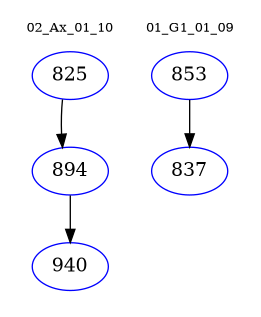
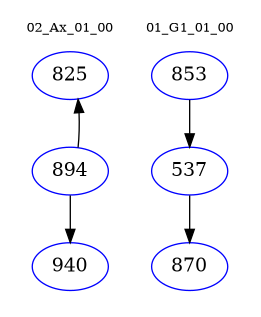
  digraph {
    node [color=blue]
    edge [color=black]
    n1 [label=825]
    n2 [label=894]
    n3 [label=940]
    n4 [label=853]
-   n5 [label=837]
+   n5 [label=537]
+   n6 [label=870]
    subgraph cluster_1 {
      color=white
      fontsize=10
-     label="02_Ax_01_10"
+     label="02_Ax_01_00"
      n1
      n2
      n3
    }
    subgraph cluster_2 {
      color=white
      fontsize=10
-     label="01_G1_01_09"
+     label="01_G1_01_00"
      n4
      n5
+     n6
    }
-   n1 -> n2
+   n2 -> n1
    n2 -> n3
    n4 -> n5
+   n5 -> n6
  }
